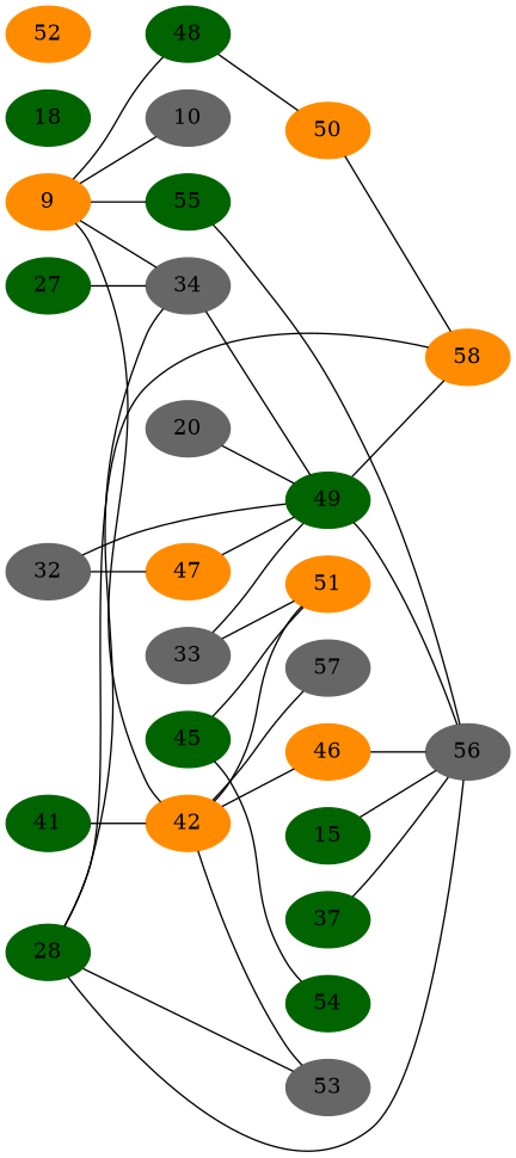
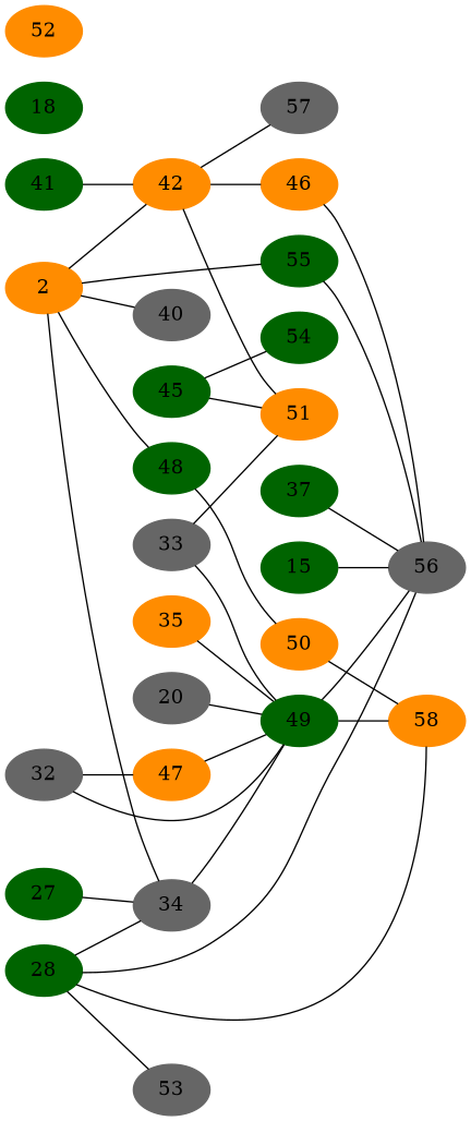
  graph {
    rankdir=LR
    node [color=darkgreen style=filled]
-   9 [color=darkorange]
-   10 [color=gray40]
+   9 [color=darkorange label=2]
+   10 [color=gray40 label=40]
    34 [color=gray40 super="+21"]
    42 [color=darkorange super="+8+26"]
    48 [super="+31+36"]
    55 [super="+13"]
    49 [super="+43"]
    53 [color=gray40]
    51 [color=darkorange super="+22"]
    46 [color=darkorange]
    57 [color=gray40 super="+38"]
    50 [color=darkorange super="+30"]
    56 [color=gray40 super="+14+40"]
    15
    18
    58 [color=darkorange super="+29+3+39"]
    20 [color=gray40]
    27
    28 [super="+24+23"]
    32 [color=gray40 super="+25"]
    47 [color=darkorange]
    33 [color=gray40 super="+12"]
+   35 [color=darkorange]
    37
    41
    45 [super="+44"]
    54
    52 [color=darkorange]
    9 -- 10
    9 -- 34
    9 -- 42 [weight=2]
    9 -- 48
    9 -- 55
    34 -- 49
-   42 -- 53
    42 -- 51
    42 -- 46
    42 -- 57
    48 -- 50
    55 -- 56
    49 -- 56 [weight=2]
    49 -- 58
    46 -- 56 [weight=2]
    50 -- 58
    15 -- 56
    20 -- 49
    27 -- 34
    28 -- 34 [weight=2]
    28 -- 53
    28 -- 56 [weight=2]
    28 -- 58
    32 -- 49
    32 -- 47 [weight=2]
    47 -- 49
    33 -- 49 [weight=3]
    33 -- 51
+   35 -- 49
    37 -- 56
    41 -- 42
    45 -- 51
    45 -- 54
  }
